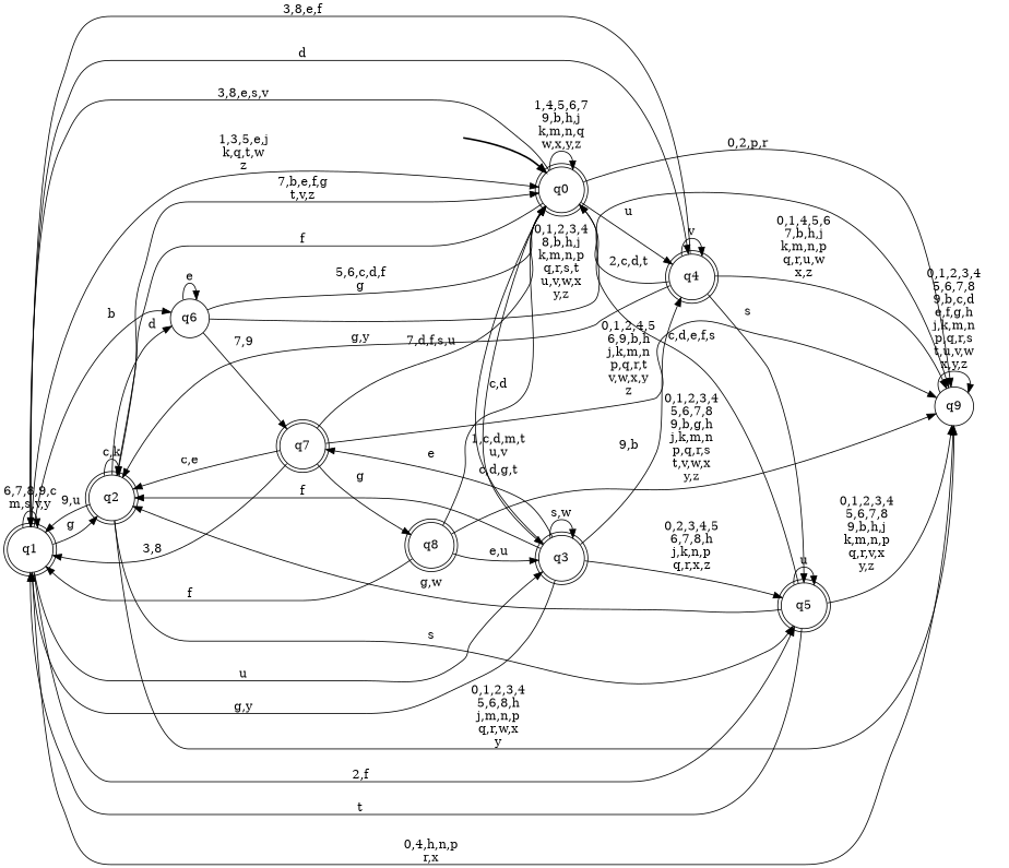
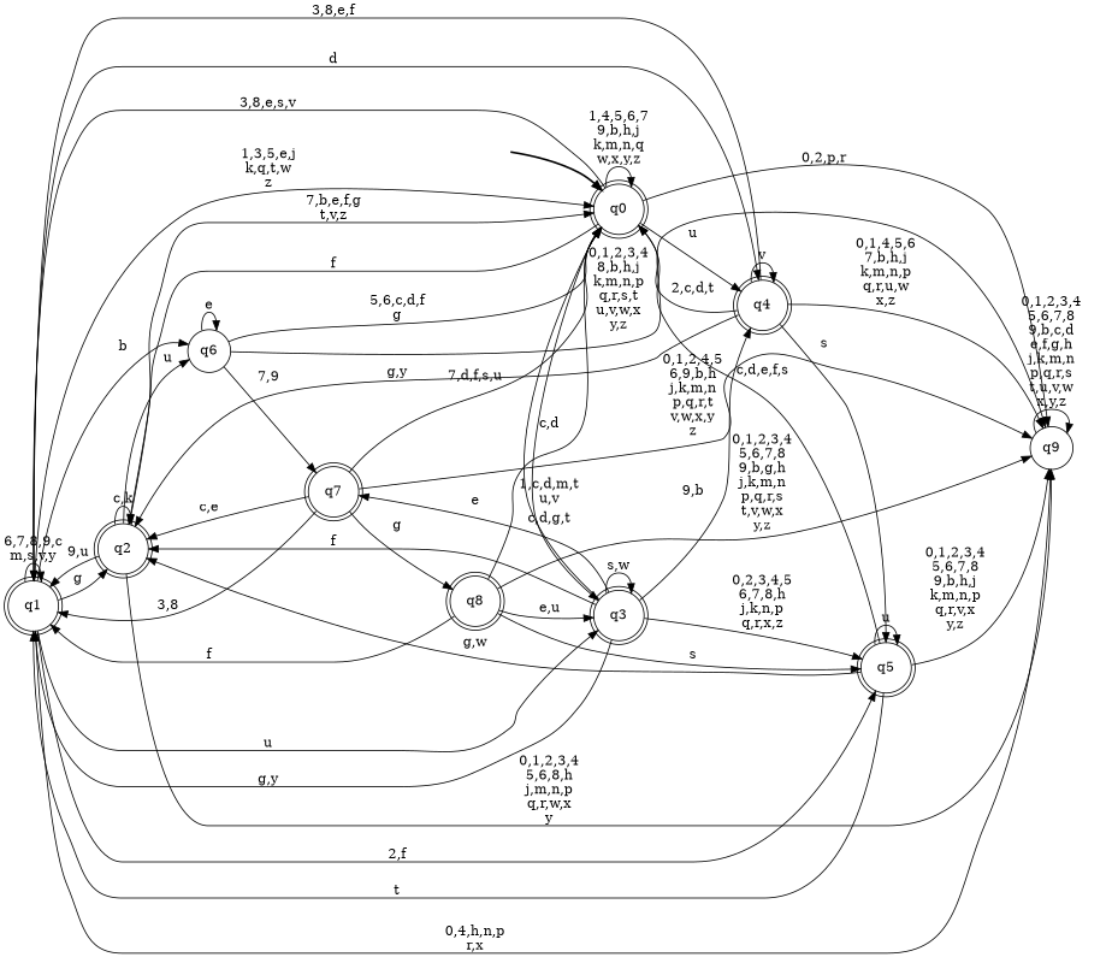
  digraph {
    rankdir=LR
    node [shape=doublecircle style="rounded,filled" color=black fillcolor=white]
    __start0 [height=0 shape=none style=invis width=0 color="" fillcolor=""]
    n2 [label=q0]
    n3 [label=q1]
    n4 [label=q2]
    n5 [label=q3]
    n6 [label=q4]
    n7 [label=q9 shape=circle style=filled]
    n8 [label=q5]
    n9 [label=q6 shape=circle style=filled]
    n10 [label=q7]
    n11 [label=q8]
    subgraph cluster_1 {
      nodesep=0.15
      ranksep=0.15
      style=invis
      __start0
      n2
    }
    __start0 -> n2 [penwidth=2]
    n2 -> n2 [label="1,4,5,6,7\n9,b,h,j\nk,m,n,q\nw,x,y,z"]
    n2 -> n3 [label="3,8,e,s,v"]
    n2 -> n4 [label=f]
    n2 -> n5 [label="c,d,g,t"]
    n2 -> n6 [label=u]
    n2 -> n7 [label="0,2,p,r"]
    n3 -> n2 [label="1,3,5,e,j\nk,q,t,w\nz"]
    n3 -> n3 [label="6,7,8,9,c\nm,s,v,y"]
    n3 -> n4 [label=g]
    n3 -> n5 [label=u]
    n3 -> n6 [label=d]
    n3 -> n7 [label="0,4,h,n,p\nr,x"]
    n3 -> n8 [label="2,f"]
    n3 -> n9 [label=b]
    n4 -> n2 [label="7,b,e,f,g\nt,v,z"]
    n4 -> n3 [label="9,u"]
    n4 -> n4 [label="c,k"]
    n4 -> n7 [label="0,1,2,3,4\n5,6,8,h\nj,m,n,p\nq,r,w,x\ny"]
-   n4 -> n8 [label=s]
-   n4 -> n9 [label=d]
+   n11 -> n8 [label=s]
+   n4 -> n9 [label=u]
    n5 -> n2 [label="1,c,d,m,t\nu,v"]
    n5 -> n3 [label="g,y"]
    n5 -> n4 [label=f]
    n5 -> n5 [label="s,w"]
    n5 -> n6 [label="9,b"]
    n5 -> n8 [label="0,2,3,4,5\n6,7,8,h\nj,k,n,p\nq,r,x,z"]
    n5 -> n10 [label=e]
    n6 -> n2 [label="2,c,d,t"]
    n6 -> n3 [label="3,8,e,f"]
    n6 -> n4 [label="g,y"]
    n6 -> n6 [label=v]
    n6 -> n7 [label="0,1,4,5,6\n7,b,h,j\nk,m,n,p\nq,r,u,w\nx,z"]
    n6 -> n8 [label=s]
    n7 -> n7 [label="0,1,2,3,4\n5,6,7,8\n9,b,c,d\ne,f,g,h\nj,k,m,n\np,q,r,s\nt,u,v,w\nx,y,z"]
    n8 -> n2 [label="c,d,e,f,s"]
    n8 -> n3 [label=t]
    n8 -> n4 [label="g,w"]
    n8 -> n7 [label="0,1,2,3,4\n5,6,7,8\n9,b,h,j\nk,m,n,p\nq,r,v,x\ny,z"]
    n8 -> n8 [label=u]
    n9 -> n2 [label="5,6,c,d,f\ng"]
    n9 -> n7 [label="0,1,2,3,4\n8,b,h,j\nk,m,n,p\nq,r,s,t\nu,v,w,x\ny,z"]
    n9 -> n9 [label=e]
    n9 -> n10 [label="7,9"]
    n10 -> n2 [label="7,d,f,s,u"]
    n10 -> n3 [label="3,8"]
    n10 -> n4 [label="c,e"]
    n10 -> n7 [label="0,1,2,4,5\n6,9,b,h\nj,k,m,n\np,q,r,t\nv,w,x,y\nz"]
    n10 -> n11 [label=g]
    n11 -> n2 [label="c,d"]
    n11 -> n3 [label=f]
    n11 -> n5 [label="e,u"]
    n11 -> n7 [label="0,1,2,3,4\n5,6,7,8\n9,b,g,h\nj,k,m,n\np,q,r,s\nt,v,w,x\ny,z"]
  }
